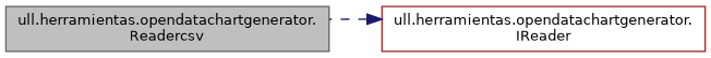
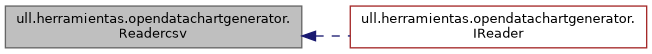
  digraph {
    rankdir=LR
    node [fontname=Helvetica fontsize=10 shape=record style=filled]
    n1 [color=gray40 fillcolor=grey75 fontcolor=black height=0.2 label="ull.herramientas.opendatachartgenerator.\lReadercsv" width=0.4]
    n2 [color=brown fillcolor=white height=0.2 label="ull.herramientas.opendatachartgenerator.\lIReader" width=0.4]
-   n2 -> n1 [color=midnightblue dir=back fontname=Helvetica fontsize=10 labelfontname=Helvetica labelfontsize=10 style=dashed]
+   n1 -> n2 [color=midnightblue dir=back fontname=Helvetica fontsize=10 labelfontname=Helvetica labelfontsize=10 style=dashed]
  }
